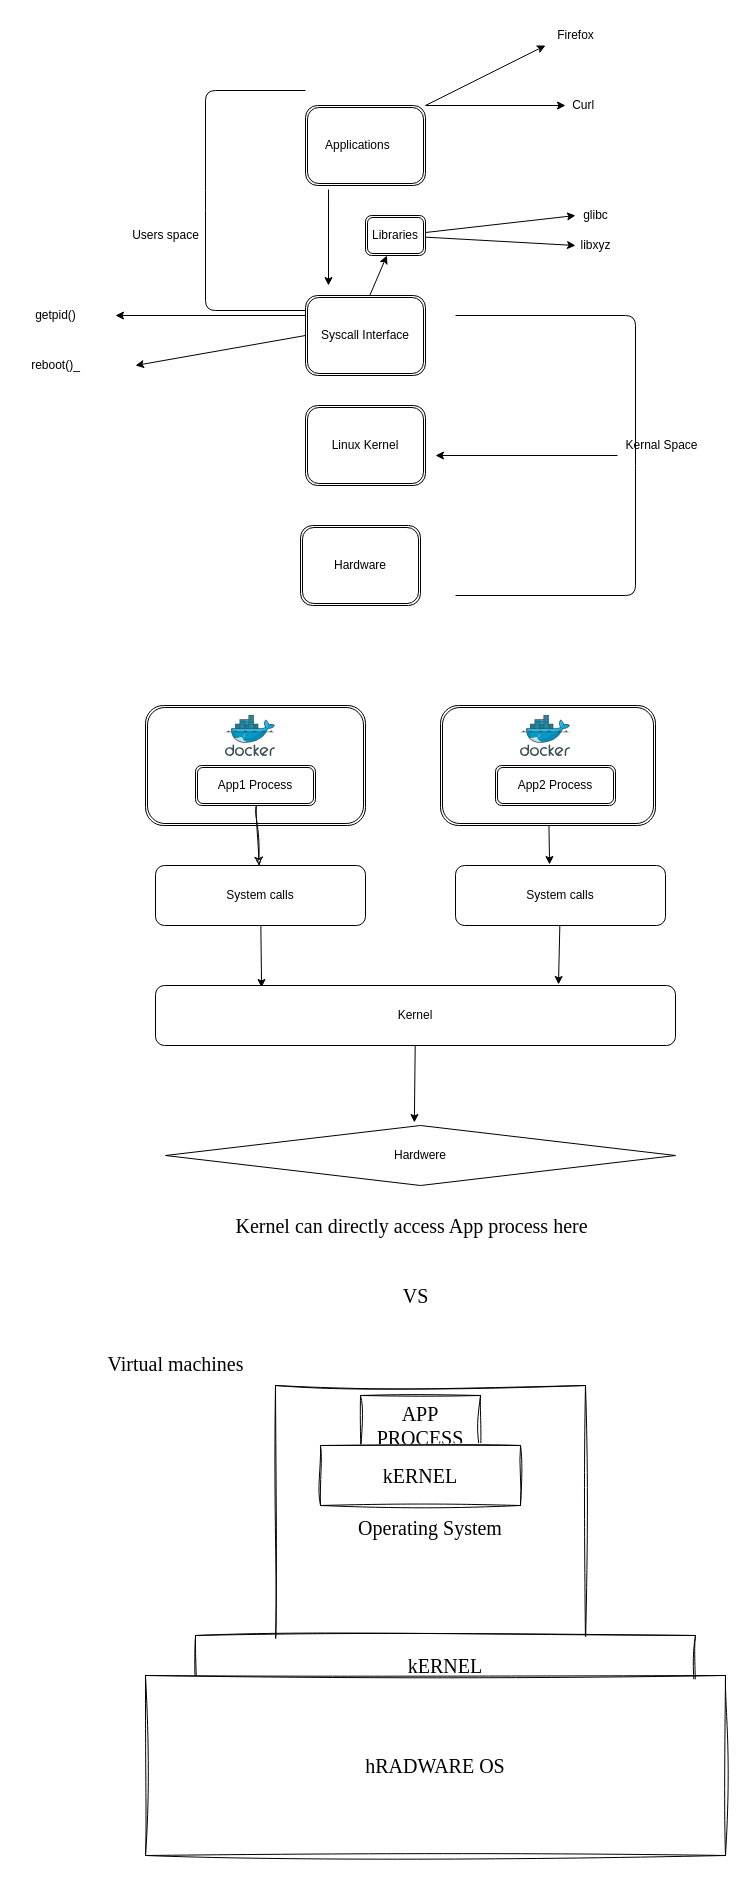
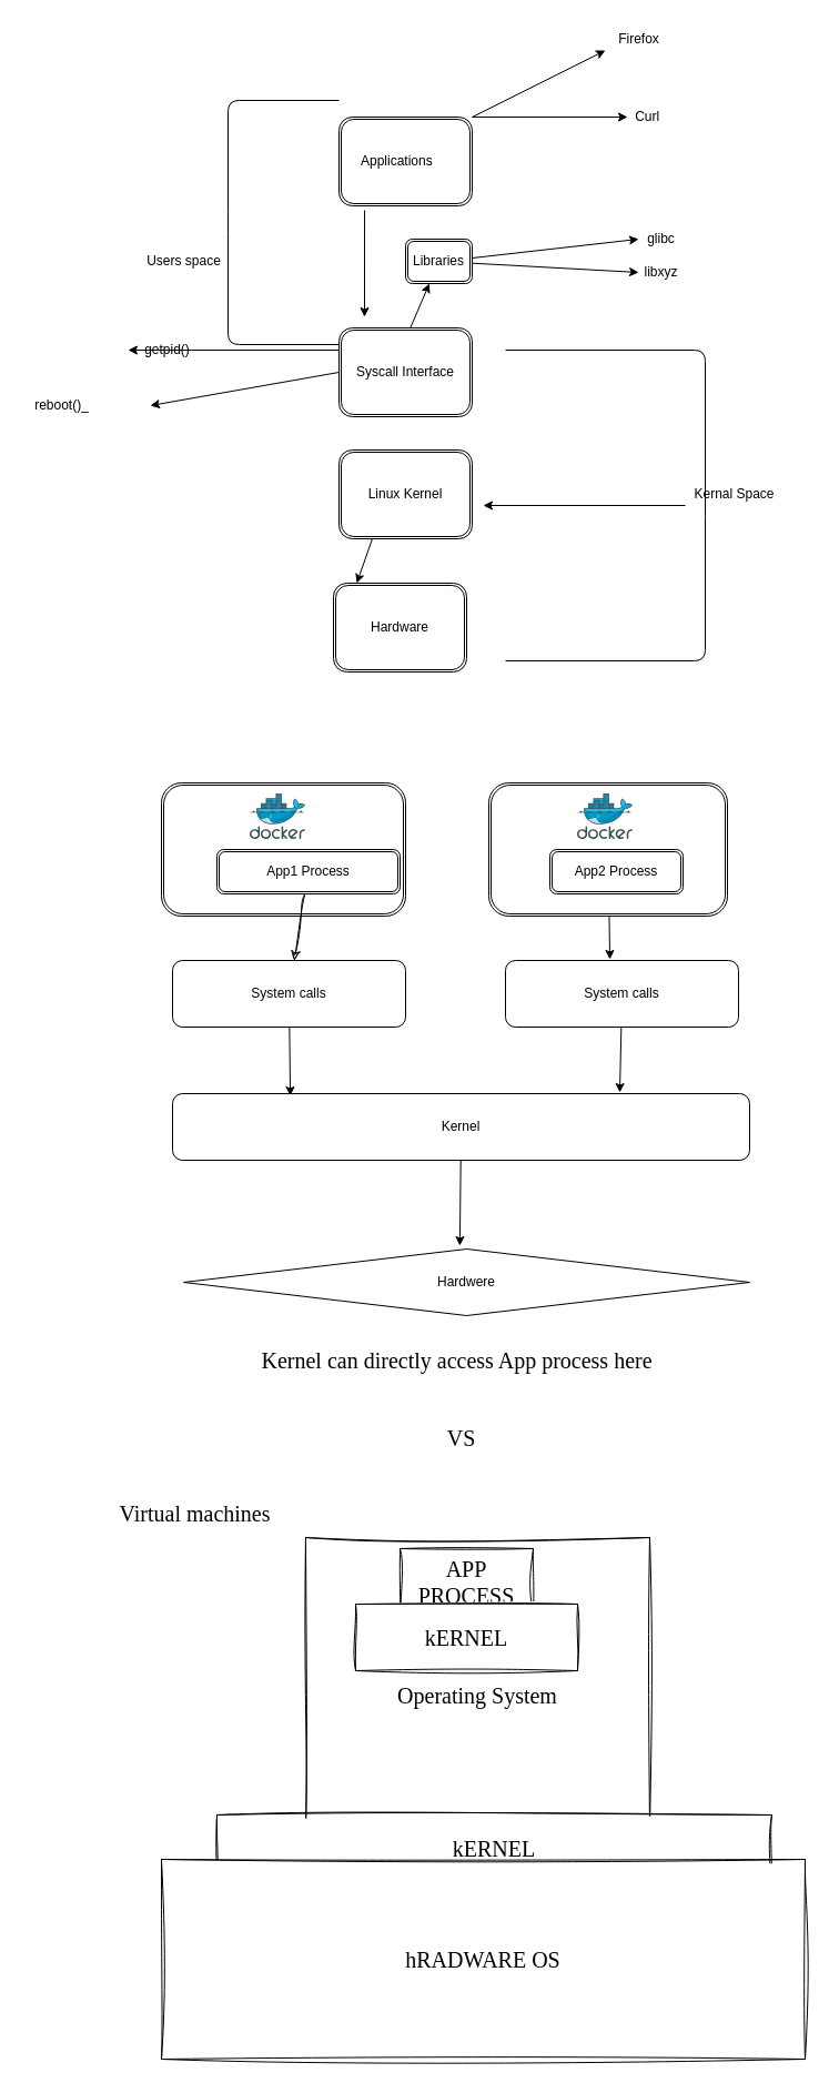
  <mxCell id="0" />
  <mxCell id="1" parent="0" />
  <mxCell id="2" value="Hardware" style="shape=ext;double=1;rounded=1;whiteSpace=wrap;html=1;" vertex="1" parent="1"><mxGeometry x="300" y="525" width="120" height="80" as="geometry" /></mxCell>
  <mxCell id="3" style="edgeStyle=none;html=1;exitX=0.25;exitY=1;exitDx=0;exitDy=0;" edge="1" parent="1" source="6" target="11"><mxGeometry relative="1" as="geometry" /></mxCell>
  <mxCell id="4" style="edgeStyle=none;html=1;exitX=0;exitY=0.25;exitDx=0;exitDy=0;" edge="1" parent="1" source="6"><mxGeometry relative="1" as="geometry"><mxPoint x="115" y="315" as="targetPoint" /></mxGeometry></mxCell>
  <mxCell id="5" style="edgeStyle=none;html=1;exitX=0;exitY=0.5;exitDx=0;exitDy=0;" edge="1" parent="1" source="6"><mxGeometry relative="1" as="geometry"><mxPoint x="135" y="365" as="targetPoint" /></mxGeometry></mxCell>
  <mxCell id="6" value="Syscall Interface" style="shape=ext;double=1;rounded=1;whiteSpace=wrap;html=1;" vertex="1" parent="1"><mxGeometry x="305" y="295" width="120" height="80" as="geometry" /></mxCell>
+ <mxCell id="7" style="edgeStyle=none;html=1;exitX=0.25;exitY=1;exitDx=0;exitDy=0;entryX=0.175;entryY=0;entryDx=0;entryDy=0;entryPerimeter=0;" edge="1" parent="1" source="8" target="2"><mxGeometry relative="1" as="geometry" /></mxCell>
  <mxCell id="8" value="Linux Kernel" style="shape=ext;double=1;rounded=1;whiteSpace=wrap;html=1;" vertex="1" parent="1"><mxGeometry x="305" y="405" width="120" height="80" as="geometry" /></mxCell>
  <mxCell id="9" style="edgeStyle=none;html=1;" edge="1" parent="1"><mxGeometry relative="1" as="geometry"><mxPoint x="575" y="215" as="targetPoint" /><mxPoint x="425" y="232" as="sourcePoint" /></mxGeometry></mxCell>
  <mxCell id="10" style="edgeStyle=none;html=1;" edge="1" parent="1" source="11"><mxGeometry relative="1" as="geometry"><mxPoint x="575" y="245" as="targetPoint" /></mxGeometry></mxCell>
  <mxCell id="11" value="Libraries" style="shape=ext;double=1;rounded=1;whiteSpace=wrap;html=1;" vertex="1" parent="1"><mxGeometry x="365" y="215" width="60" height="40" as="geometry" /></mxCell>
  <mxCell id="12" style="edgeStyle=none;html=1;exitX=1;exitY=0;exitDx=0;exitDy=0;" edge="1" parent="1" source="15"><mxGeometry relative="1" as="geometry"><mxPoint x="545" y="45" as="targetPoint" /></mxGeometry></mxCell>
  <mxCell id="13" style="edgeStyle=none;html=1;exitX=1;exitY=0;exitDx=0;exitDy=0;" edge="1" parent="1" source="15"><mxGeometry relative="1" as="geometry"><mxPoint x="565" y="105" as="targetPoint" /></mxGeometry></mxCell>
  <mxCell id="14" style="edgeStyle=none;html=1;exitX=0.192;exitY=1.05;exitDx=0;exitDy=0;exitPerimeter=0;" edge="1" parent="1" source="15"><mxGeometry relative="1" as="geometry"><mxPoint x="328" y="285" as="targetPoint" /></mxGeometry></mxCell>
  <mxCell id="15" value="Applications&lt;span style=&quot;white-space: pre;&quot;&gt;&#09;&lt;/span&gt;" style="shape=ext;double=1;rounded=1;whiteSpace=wrap;html=1;" vertex="1" parent="1"><mxGeometry x="305" y="105" width="120" height="80" as="geometry" /></mxCell>
  <mxCell id="16" value="Firefox" style="text;html=1;align=center;verticalAlign=middle;resizable=0;points=[];autosize=1;strokeColor=none;fillColor=none;rounded=1;" vertex="1" parent="1"><mxGeometry x="545" y="20" width="60" height="30" as="geometry" /></mxCell>
  <mxCell id="17" value="Curl&lt;span style=&quot;white-space: pre;&quot;&gt;&#09;&lt;/span&gt;" style="text;html=1;align=center;verticalAlign=middle;resizable=0;points=[];autosize=1;strokeColor=none;fillColor=none;rounded=1;" vertex="1" parent="1"><mxGeometry x="560" y="90" width="50" height="30" as="geometry" /></mxCell>
  <mxCell id="18" value="glibc" style="text;html=1;align=center;verticalAlign=middle;resizable=0;points=[];autosize=1;strokeColor=none;fillColor=none;rounded=1;" vertex="1" parent="1"><mxGeometry x="570" y="200" width="50" height="30" as="geometry" /></mxCell>
  <mxCell id="19" value="libxyz" style="text;html=1;align=center;verticalAlign=middle;resizable=0;points=[];autosize=1;strokeColor=none;fillColor=none;rounded=1;" vertex="1" parent="1"><mxGeometry x="570" y="230" width="50" height="30" as="geometry" /></mxCell>
  <mxCell id="20" style="edgeStyle=none;html=1;exitX=0.1;exitY=0.5;exitDx=0;exitDy=0;exitPerimeter=0;" edge="1" parent="1" source="21"><mxGeometry relative="1" as="geometry"><mxPoint x="435" y="455" as="targetPoint" /></mxGeometry></mxCell>
  <mxCell id="21" value="" style="shape=curlyBracket;whiteSpace=wrap;html=1;rounded=1;flipH=1;labelPosition=right;verticalLabelPosition=middle;align=left;verticalAlign=middle;size=0;" vertex="1" parent="1"><mxGeometry x="455" y="315" width="180" height="280" as="geometry" /></mxCell>
  <mxCell id="22" value="Kernal Space&lt;span style=&quot;white-space: pre;&quot;&gt;&#09;&lt;/span&gt;" style="text;html=1;align=center;verticalAlign=middle;resizable=0;points=[];autosize=1;strokeColor=none;fillColor=none;rounded=1;" vertex="1" parent="1"><mxGeometry x="615" y="430" width="100" height="30" as="geometry" /></mxCell>
  <mxCell id="23" value="" style="shape=curlyBracket;whiteSpace=wrap;html=1;rounded=1;labelPosition=left;verticalLabelPosition=middle;align=right;verticalAlign=middle;size=0;" vertex="1" parent="1"><mxGeometry x="205" y="90" width="100" height="220" as="geometry" /></mxCell>
  <mxCell id="24" value="Users space" style="text;html=1;align=center;verticalAlign=middle;resizable=0;points=[];autosize=1;strokeColor=none;fillColor=none;rounded=1;" vertex="1" parent="1"><mxGeometry x="120" y="220" width="90" height="30" as="geometry" /></mxCell>
- <mxCell id="25" value="getpid()" style="text;html=1;align=center;verticalAlign=middle;resizable=0;points=[];autosize=1;strokeColor=none;fillColor=none;rounded=1;" vertex="1" parent="1"><mxGeometry x="25" y="300" width="60" height="30" as="geometry" /></mxCell>
+ <mxCell id="25" value="getpid()" style="text;html=1;align=center;verticalAlign=middle;resizable=0;points=[];autosize=1;strokeColor=none;fillColor=none;rounded=1;" vertex="1" parent="1"><mxGeometry x="120" y="300" width="60" height="30" as="geometry" /></mxCell>
  <mxCell id="26" value="reboot()_" style="text;html=1;align=center;verticalAlign=middle;resizable=0;points=[];autosize=1;strokeColor=none;fillColor=none;rounded=1;" vertex="1" parent="1"><mxGeometry x="20" y="350" width="70" height="30" as="geometry" /></mxCell>
  <mxCell id="27" value="" style="shape=ext;double=1;rounded=1;whiteSpace=wrap;html=1;" vertex="1" parent="1"><mxGeometry x="145" y="705" width="220" height="120" as="geometry" /></mxCell>
  <mxCell id="28" style="edgeStyle=none;html=1;entryX=0.448;entryY=-0.017;entryDx=0;entryDy=0;entryPerimeter=0;" edge="1" parent="1" source="29" target="38"><mxGeometry relative="1" as="geometry"><mxPoint x="547.5" y="845" as="targetPoint" /></mxGeometry></mxCell>
  <mxCell id="29" value="&lt;span style=&quot;color: rgba(0, 0, 0, 0); font-family: monospace; font-size: 0px; text-align: start;&quot;&gt;%3CmxGraphModel%3E%3Croot%3E%3CmxCell%20id%3D%220%22%2F%3E%3CmxCell%20id%3D%221%22%20parent%3D%220%22%2F%3E%3CmxCell%20id%3D%222%22%20value%3D%22%22%20style%3D%22shape%3Dext%3Bdouble%3D1%3Brounded%3D0%3BwhiteSpace%3Dwrap%3Bhtml%3D1%3B%22%20vertex%3D%221%22%20parent%3D%221%22%3E%3CmxGeometry%20x%3D%22220%22%20y%3D%22910%22%20width%3D%22120%22%20height%3D%2240%22%20as%3D%22geometry%22%2F%3E%3C%2FmxCell%3E%3C%2Froot%3E%3C%2FmxGraphModel%3E&lt;/span&gt;" style="shape=ext;double=1;rounded=1;whiteSpace=wrap;html=1;" vertex="1" parent="1"><mxGeometry x="440" y="705" width="215" height="120" as="geometry" /></mxCell>
  <mxCell id="30" style="edgeStyle=none;rounded=1;sketch=1;hachureGap=4;jiggle=2;curveFitting=1;html=1;fontFamily=Architects Daughter;fontSource=https%3A%2F%2Ffonts.googleapis.com%2Fcss%3Ffamily%3DArchitects%2BDaughter;fontSize=16;" edge="1" parent="1" source="31" target="36"><mxGeometry relative="1" as="geometry" /></mxCell>
- <mxCell id="31" value="App1 Process" style="shape=ext;double=1;rounded=1;whiteSpace=wrap;html=1;" vertex="1" parent="1"><mxGeometry x="195" y="765" width="120" height="40" as="geometry" /></mxCell>
+ <mxCell id="31" value="App1 Process" style="shape=ext;double=1;rounded=1;whiteSpace=wrap;html=1;" vertex="1" parent="1"><mxGeometry x="195" y="765" width="165" height="40" as="geometry" /></mxCell>
  <mxCell id="32" value="" style="sketch=0;aspect=fixed;html=1;points=[];align=center;image;fontSize=12;image=img/lib/mscae/Docker.svg;rounded=1;" vertex="1" parent="1"><mxGeometry x="225" y="715" width="50" height="41" as="geometry" /></mxCell>
  <mxCell id="33" value="" style="sketch=0;aspect=fixed;html=1;points=[];align=center;image;fontSize=12;image=img/lib/mscae/Docker.svg;rounded=1;" vertex="1" parent="1"><mxGeometry x="520" y="715" width="50" height="41" as="geometry" /></mxCell>
  <mxCell id="34" value="App2 Process" style="shape=ext;double=1;rounded=1;whiteSpace=wrap;html=1;" vertex="1" parent="1"><mxGeometry x="495" y="765" width="120" height="40" as="geometry" /></mxCell>
  <mxCell id="35" style="edgeStyle=none;html=1;entryX=0.204;entryY=0.033;entryDx=0;entryDy=0;entryPerimeter=0;" edge="1" parent="1" source="36" target="40"><mxGeometry relative="1" as="geometry" /></mxCell>
  <mxCell id="36" value="System calls" style="rounded=1;whiteSpace=wrap;html=1;" vertex="1" parent="1"><mxGeometry x="155" y="865" width="210" height="60" as="geometry" /></mxCell>
  <mxCell id="37" style="edgeStyle=none;html=1;entryX=0.775;entryY=-0.017;entryDx=0;entryDy=0;entryPerimeter=0;" edge="1" parent="1" source="38" target="40"><mxGeometry relative="1" as="geometry" /></mxCell>
  <mxCell id="38" value="System calls" style="rounded=1;whiteSpace=wrap;html=1;" vertex="1" parent="1"><mxGeometry x="455" y="865" width="210" height="60" as="geometry" /></mxCell>
  <mxCell id="39" style="edgeStyle=none;html=1;entryX=0.488;entryY=-0.05;entryDx=0;entryDy=0;entryPerimeter=0;" edge="1" parent="1" source="40" target="41"><mxGeometry relative="1" as="geometry" /></mxCell>
  <mxCell id="40" value="Kernel" style="rounded=1;whiteSpace=wrap;html=1;" vertex="1" parent="1"><mxGeometry x="155" y="985" width="520" height="60" as="geometry" /></mxCell>
  <mxCell id="41" value="Hardwere" style="rhombus;whiteSpace=wrap;html=1;" vertex="1" parent="1"><mxGeometry x="165" y="1125" width="510" height="60" as="geometry" /></mxCell>
  <mxCell id="42" value="Kernel can directly access App process here&lt;span style=&quot;white-space: pre;&quot;&gt;&#09;&lt;/span&gt;" style="text;html=1;align=center;verticalAlign=middle;resizable=0;points=[];autosize=1;strokeColor=none;fillColor=none;fontSize=20;fontFamily=Architects Daughter;sketch=1;hachureGap=4;jiggle=2;curveFitting=1;fontSource=https%3A%2F%2Ffonts.googleapis.com%2Fcss%3Ffamily%3DArchitects%2BDaughter;" vertex="1" parent="1"><mxGeometry x="180" y="1205" width="470" height="40" as="geometry" /></mxCell>
  <mxCell id="43" value="VS" style="text;html=1;align=center;verticalAlign=middle;resizable=0;points=[];autosize=1;strokeColor=none;fillColor=none;fontSize=20;fontFamily=Architects Daughter;sketch=1;hachureGap=4;jiggle=2;curveFitting=1;fontSource=https%3A%2F%2Ffonts.googleapis.com%2Fcss%3Ffamily%3DArchitects%2BDaughter;" vertex="1" parent="1"><mxGeometry x="390" y="1275" width="50" height="40" as="geometry" /></mxCell>
  <mxCell id="44" value="Virtual machines&lt;br&gt;&lt;br&gt;" style="text;html=1;align=center;verticalAlign=middle;resizable=0;points=[];autosize=1;strokeColor=none;fillColor=none;fontSize=20;fontFamily=Architects Daughter;sketch=1;hachureGap=4;jiggle=2;curveFitting=1;fontSource=https%3A%2F%2Ffonts.googleapis.com%2Fcss%3Ffamily%3DArchitects%2BDaughter;" vertex="1" parent="1"><mxGeometry x="90" y="1345" width="170" height="60" as="geometry" /></mxCell>
  <mxCell id="45" value="&lt;br&gt;Operating System" style="rounded=0;whiteSpace=wrap;html=1;sketch=1;hachureGap=4;jiggle=2;curveFitting=1;fontFamily=Architects Daughter;fontSource=https%3A%2F%2Ffonts.googleapis.com%2Fcss%3Ffamily%3DArchitects%2BDaughter;fontSize=20;" vertex="1" parent="1"><mxGeometry x="275" y="1385" width="310" height="260" as="geometry" /></mxCell>
  <mxCell id="46" value="APP PROCESS" style="rounded=0;whiteSpace=wrap;html=1;sketch=1;hachureGap=4;jiggle=2;curveFitting=1;fontFamily=Architects Daughter;fontSource=https%3A%2F%2Ffonts.googleapis.com%2Fcss%3Ffamily%3DArchitects%2BDaughter;fontSize=20;" vertex="1" parent="1"><mxGeometry x="360" y="1395" width="120" height="60" as="geometry" /></mxCell>
  <mxCell id="47" value="kERNEL" style="rounded=0;whiteSpace=wrap;html=1;sketch=1;hachureGap=4;jiggle=2;curveFitting=1;fontFamily=Architects Daughter;fontSource=https%3A%2F%2Ffonts.googleapis.com%2Fcss%3Ffamily%3DArchitects%2BDaughter;fontSize=20;" vertex="1" parent="1"><mxGeometry x="320" y="1445" width="200" height="60" as="geometry" /></mxCell>
  <mxCell id="48" value="kERNEL" style="rounded=0;whiteSpace=wrap;html=1;sketch=1;hachureGap=4;jiggle=2;curveFitting=1;fontFamily=Architects Daughter;fontSource=https%3A%2F%2Ffonts.googleapis.com%2Fcss%3Ffamily%3DArchitects%2BDaughter;fontSize=20;" vertex="1" parent="1"><mxGeometry x="195" y="1635" width="500" height="60" as="geometry" /></mxCell>
  <mxCell id="49" value="hRADWARE OS" style="rounded=0;whiteSpace=wrap;html=1;sketch=1;hachureGap=4;jiggle=2;curveFitting=1;fontFamily=Architects Daughter;fontSource=https%3A%2F%2Ffonts.googleapis.com%2Fcss%3Ffamily%3DArchitects%2BDaughter;fontSize=20;" vertex="1" parent="1"><mxGeometry x="145" y="1675" width="580" height="180" as="geometry" /></mxCell>
